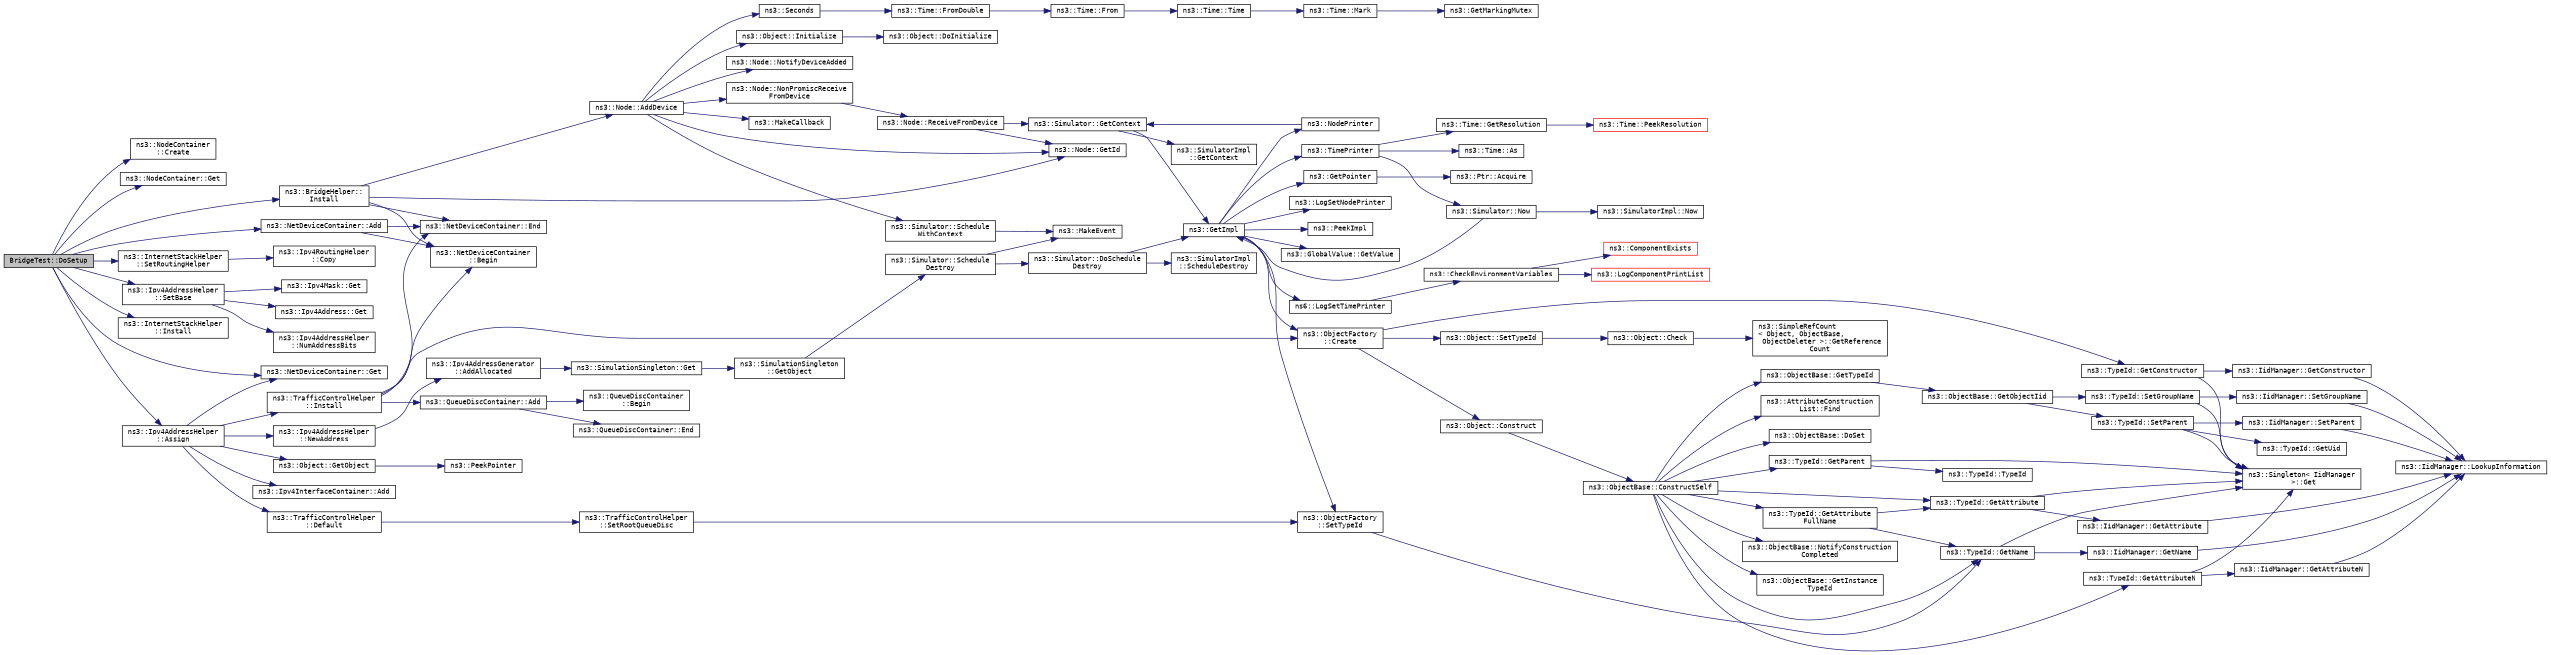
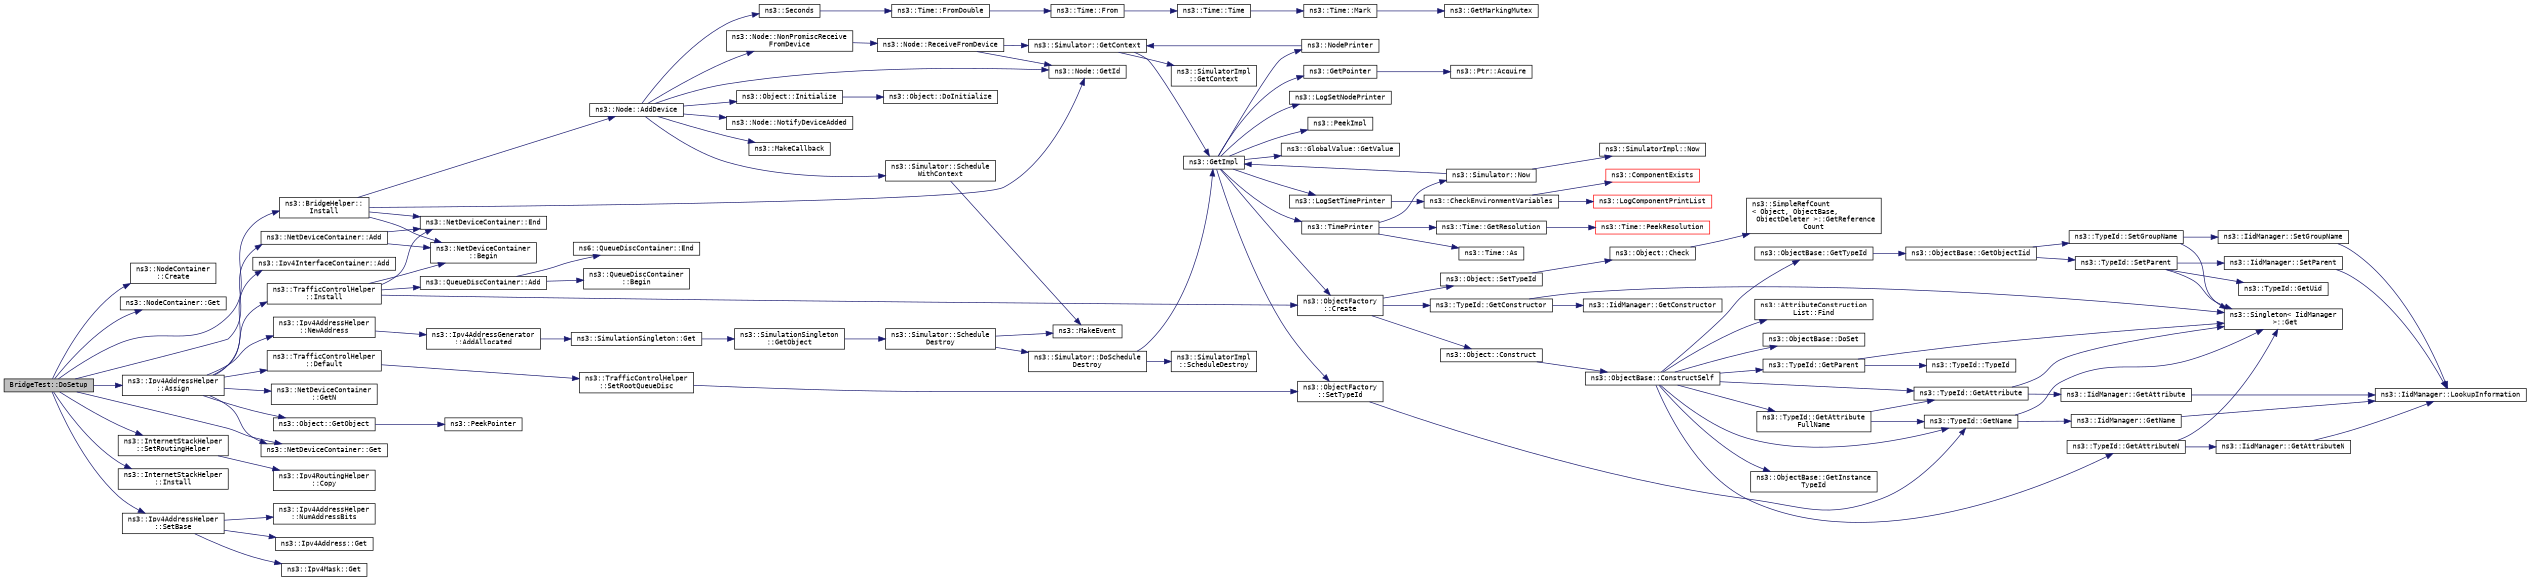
  digraph {
    fontname="DejaVu Sans Mono"
    rankdir=LR
    node [color=black fillcolor=white fontname="DejaVu Sans Mono" fontsize=10 shape=record style=filled]
    edge [color=midnightblue fontname="DejaVu Sans Mono" fontsize=10 labelfontname=Helvetica labelfontsize=10 style=solid]
    n1 [fillcolor=grey75 fontcolor=black height=0.2 label="BridgeTest::DoSetup" width=0.4]
    n2 [height=0.2 label="ns3::NodeContainer\l::Create" width=0.4]
    n3 [height=0.2 label="ns3::NodeContainer::Get" width=0.4]
    n4 [height=0.2 label="ns3::NetDeviceContainer::Add" width=0.4]
    n5 [height=0.2 label="ns3::NetDeviceContainer::Get" width=0.4]
    n6 [height=0.2 label="ns3::BridgeHelper::\lInstall" width=0.4]
    n7 [height=0.2 label="ns3::InternetStackHelper\l::SetRoutingHelper" width=0.4]
    n8 [height=0.2 label="ns3::InternetStackHelper\l::Install" width=0.4]
    n9 [height=0.2 label="ns3::Ipv4AddressHelper\l::SetBase" width=0.4]
    n10 [height=0.2 label="ns3::Ipv4AddressHelper\l::Assign" width=0.4]
    n11 [height=0.2 label="ns3::NetDeviceContainer\l::Begin" width=0.4]
    n12 [height=0.2 label="ns3::NetDeviceContainer::End" width=0.4]
    n13 [height=0.2 label="ns3::Node::GetId" width=0.4]
    n14 [height=0.2 label="ns3::Node::AddDevice" width=0.4]
    n15 [height=0.2 label="ns3::Ipv4RoutingHelper\l::Copy" width=0.4]
    n16 [height=0.2 label="ns3::Ipv4Address::Get" width=0.4]
    n17 [height=0.2 label="ns3::Ipv4Mask::Get" width=0.4]
    n18 [height=0.2 label="ns3::Ipv4AddressHelper\l::NumAddressBits" width=0.4]
+   n19 [height=0.2 label="ns3::NetDeviceContainer\l::GetN" width=0.4]
    n20 [height=0.2 label="ns3::Object::GetObject" width=0.4]
    n21 [height=0.2 label="ns3::Ipv4AddressHelper\l::NewAddress" width=0.4]
    n22 [height=0.2 label="ns3::Ipv4InterfaceContainer::Add" width=0.4]
    n23 [height=0.2 label="ns3::TrafficControlHelper\l::Default" width=0.4]
    n24 [height=0.2 label="ns3::TrafficControlHelper\l::Install" width=0.4]
    n25 [height=0.2 label="ns3::ObjectFactory\l::Create" width=0.4]
    n26 [height=0.2 label="ns3::TypeId::GetConstructor" width=0.4]
    n27 [height=0.2 label="ns3::Object::SetTypeId" width=0.4]
    n28 [height=0.2 label="ns3::Object::Construct" width=0.4]
    n29 [height=0.2 label="ns3::MakeCallback" width=0.4]
    n30 [height=0.2 label="ns3::Node::NonPromiscReceive\lFromDevice" width=0.4]
    n31 [height=0.2 label="ns3::Simulator::Schedule\lWithContext" width=0.4]
    n32 [height=0.2 label="ns3::Seconds" width=0.4]
    n33 [height=0.2 label="ns3::Object::Initialize" width=0.4]
    n34 [height=0.2 label="ns3::Node::NotifyDeviceAdded" width=0.4]
    n35 [height=0.2 label="ns3::Singleton\< IidManager\l \>::Get" width=0.4]
    n36 [height=0.2 label="ns3::IidManager::GetConstructor" width=0.4]
    n37 [height=0.2 label="ns3::Object::Check" width=0.4]
    n38 [height=0.2 label="ns3::ObjectBase::ConstructSelf" width=0.4]
    n39 [height=0.2 label="ns3::IidManager::LookupInformation" width=0.4]
    n40 [height=0.2 label="ns3::SimpleRefCount\l\< Object, ObjectBase,\l ObjectDeleter \>::GetReference\lCount" width=0.4]
    n41 [height=0.2 label="ns3::ObjectBase::GetInstance\lTypeId" width=0.4]
    n42 [height=0.2 label="ns3::TypeId::GetName" width=0.4]
    n43 [height=0.2 label="ns3::TypeId::GetAttributeN" width=0.4]
    n44 [height=0.2 label="ns3::TypeId::GetAttribute" width=0.4]
    n45 [height=0.2 label="ns3::AttributeConstruction\lList::Find" width=0.4]
    n46 [height=0.2 label="ns3::ObjectBase::DoSet" width=0.4]
    n47 [height=0.2 label="ns3::TypeId::GetAttribute\lFullName" width=0.4]
    n48 [height=0.2 label="ns3::TypeId::GetParent" width=0.4]
    n49 [height=0.2 label="ns3::ObjectBase::GetTypeId" width=0.4]
-   n50 [height=0.2 label="ns3::ObjectBase::NotifyConstruction\lCompleted" width=0.4]
    n51 [height=0.2 label="ns3::IidManager::GetName" width=0.4]
    n52 [height=0.2 label="ns3::IidManager::GetAttributeN" width=0.4]
    n53 [height=0.2 label="ns3::IidManager::GetAttribute" width=0.4]
    n54 [height=0.2 label="ns3::TypeId::TypeId" width=0.4]
    n55 [height=0.2 label="ns3::ObjectBase::GetObjectIid" width=0.4]
    n56 [height=0.2 label="ns3::TypeId::SetParent" width=0.4]
    n57 [height=0.2 label="ns3::TypeId::SetGroupName" width=0.4]
    n58 [height=0.2 label="ns3::TypeId::GetUid" width=0.4]
    n59 [height=0.2 label="ns3::IidManager::SetParent" width=0.4]
    n60 [height=0.2 label="ns3::IidManager::SetGroupName" width=0.4]
    n61 [height=0.2 label="ns3::Node::ReceiveFromDevice" width=0.4]
    n62 [height=0.2 label="ns3::MakeEvent" width=0.4]
    n63 [height=0.2 label="ns3::Time::FromDouble" width=0.4]
    n64 [height=0.2 label="ns3::Object::DoInitialize" width=0.4]
    n65 [height=0.2 label="ns3::Simulator::GetContext" width=0.4]
    n66 [height=0.2 label="ns3::GetImpl" width=0.4]
    n67 [height=0.2 label="ns3::SimulatorImpl\l::GetContext" width=0.4]
    n68 [height=0.2 label="ns3::PeekImpl" width=0.4]
    n69 [height=0.2 label="ns3::GlobalValue::GetValue" width=0.4]
    n70 [height=0.2 label="ns3::ObjectFactory\l::SetTypeId" width=0.4]
    n71 [height=0.2 label="ns3::GetPointer" width=0.4]
-   n72 [height=0.2 label="ns6::LogSetTimePrinter" width=0.4]
+   n72 [height=0.2 label="ns3::LogSetTimePrinter" width=0.4]
    n73 [height=0.2 label="ns3::TimePrinter" width=0.4]
    n74 [height=0.2 label="ns3::LogSetNodePrinter" width=0.4]
    n75 [height=0.2 label="ns3::NodePrinter" width=0.4]
    n76 [height=0.2 label="ns3::Ptr::Acquire" width=0.4]
    n77 [height=0.2 label="ns3::CheckEnvironmentVariables" width=0.4]
    n78 [height=0.2 label="ns3::Time::GetResolution" width=0.4]
    n79 [height=0.2 label="ns3::Simulator::Now" width=0.4]
    n80 [height=0.2 label="ns3::Time::As" width=0.4]
    n81 [color=red height=0.2 label="ns3::ComponentExists" width=0.4]
    n82 [color=red height=0.2 label="ns3::LogComponentPrintList" width=0.4]
    n83 [color=red height=0.2 label="ns3::Time::PeekResolution" width=0.4]
    n84 [height=0.2 label="ns3::SimulatorImpl::Now" width=0.4]
    n85 [height=0.2 label="ns3::Time::From" width=0.4]
    n86 [height=0.2 label="ns3::Time::Time" width=0.4]
    n87 [height=0.2 label="ns3::Time::Mark" width=0.4]
    n88 [height=0.2 label="ns3::GetMarkingMutex" width=0.4]
    n89 [height=0.2 label="ns3::PeekPointer" width=0.4]
    n90 [height=0.2 label="ns3::Ipv4AddressGenerator\l::AddAllocated" width=0.4]
    n91 [height=0.2 label="ns3::TrafficControlHelper\l::SetRootQueueDisc" width=0.4]
    n92 [height=0.2 label="ns3::QueueDiscContainer::Add" width=0.4]
    n93 [height=0.2 label="ns3::SimulationSingleton::Get" width=0.4]
    n94 [height=0.2 label="ns3::SimulationSingleton\l::GetObject" width=0.4]
    n95 [height=0.2 label="ns3::Simulator::Schedule\lDestroy" width=0.4]
    n96 [height=0.2 label="ns3::Simulator::DoSchedule\lDestroy" width=0.4]
    n97 [height=0.2 label="ns3::SimulatorImpl\l::ScheduleDestroy" width=0.4]
    n98 [height=0.2 label="ns3::QueueDiscContainer\l::Begin" width=0.4]
-   n99 [height=0.2 label="ns3::QueueDiscContainer::End" width=0.4]
+   n99 [height=0.2 label="ns6::QueueDiscContainer::End" width=0.4]
    n1 -> n2
    n1 -> n3
    n1 -> n4
    n1 -> n5
    n1 -> n6
    n1 -> n7
    n1 -> n8
    n1 -> n9
    n1 -> n10
    n4 -> n11
    n4 -> n12
    n6 -> n11
    n6 -> n12
    n6 -> n13
    n6 -> n14
    n7 -> n15
    n9 -> n16
    n9 -> n17
    n9 -> n18
    n10 -> n5
+   n10 -> n19
    n10 -> n20
    n10 -> n21
    n10 -> n22
    n10 -> n23
    n10 -> n24
    n14 -> n13
    n14 -> n29
    n14 -> n30
    n14 -> n31
    n14 -> n32
    n14 -> n33
    n14 -> n34
    n20 -> n89
    n21 -> n90
    n23 -> n91
    n24 -> n11
    n24 -> n12
    n24 -> n25
    n24 -> n92
    n25 -> n26
    n25 -> n27
    n25 -> n28
    n26 -> n35
    n26 -> n36
    n27 -> n37
    n28 -> n38
    n30 -> n61
    n31 -> n62
    n32 -> n63
    n33 -> n64
-   n36 -> n39
    n37 -> n40
    n38 -> n41
    n38 -> n42
    n38 -> n43
    n38 -> n44
    n38 -> n45
    n38 -> n46
    n38 -> n47
    n38 -> n48
    n38 -> n49
-   n38 -> n50
    n42 -> n35
    n42 -> n51
    n43 -> n35
    n43 -> n52
    n44 -> n35
    n44 -> n53
    n47 -> n42
    n47 -> n44
    n48 -> n35
    n48 -> n54
    n49 -> n55
    n51 -> n39
    n52 -> n39
    n53 -> n39
    n55 -> n56
    n55 -> n57
    n56 -> n35
    n56 -> n58
    n56 -> n59
    n57 -> n35
    n57 -> n60
    n59 -> n39
    n60 -> n39
    n61 -> n13
    n61 -> n65
    n63 -> n85
    n65 -> n66
    n65 -> n67
    n66 -> n25
    n66 -> n68
    n66 -> n69
    n66 -> n70
    n66 -> n71
    n66 -> n72
    n66 -> n73
    n66 -> n74
    n66 -> n75
    n70 -> n42
    n71 -> n76
    n72 -> n77
    n73 -> n78
    n73 -> n79
    n73 -> n80
    n75 -> n65
    n77 -> n81
    n77 -> n82
    n78 -> n83
    n79 -> n66
    n79 -> n84
    n85 -> n86
    n86 -> n87
    n87 -> n88
    n90 -> n93
    n91 -> n70
    n92 -> n98
    n92 -> n99
    n93 -> n94
    n94 -> n95
    n95 -> n62
    n95 -> n96
    n96 -> n66
    n96 -> n97
  }
